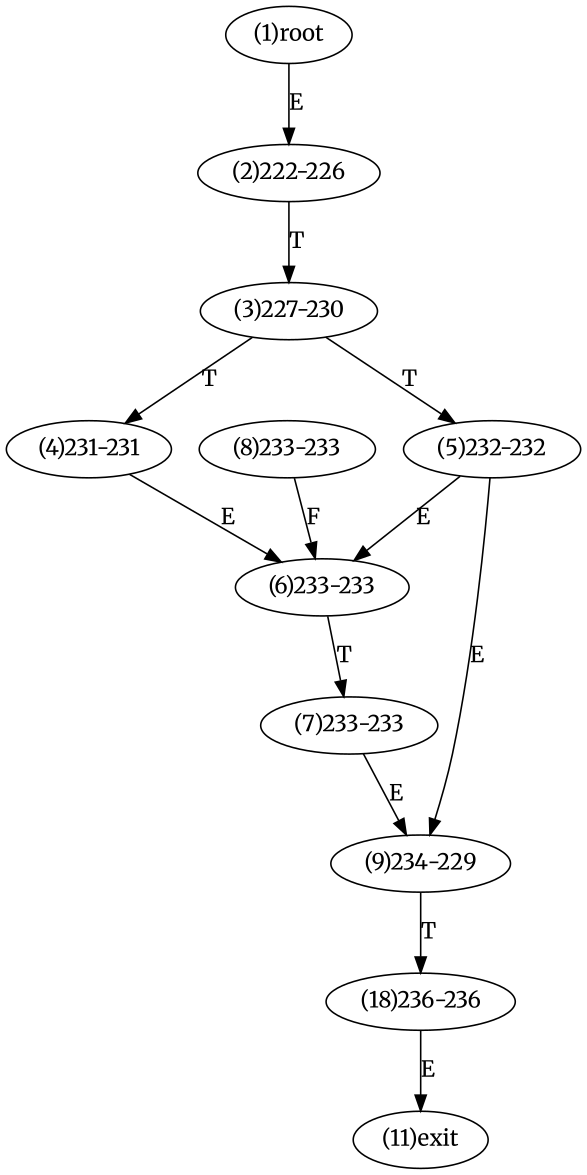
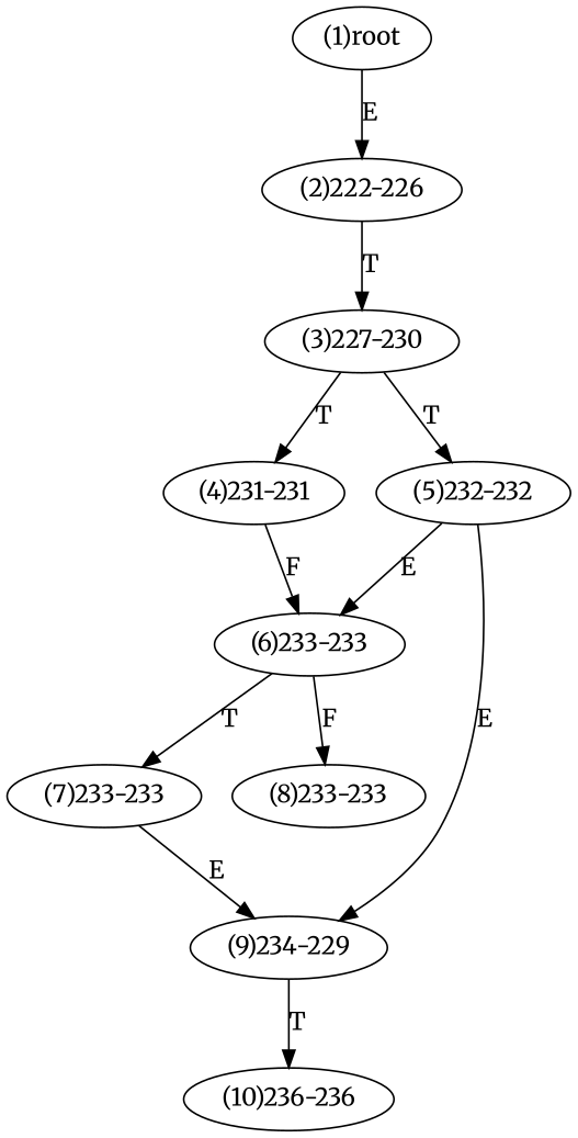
  digraph {
    fontname=Merriweather
    node [fontname=Merriweather]
    edge [fontname=Merriweather]
    n1 [label="(1)root"]
    n2 [label="(2)222-226"]
    n3 [label="(3)227-230"]
    n4 [label="(4)231-231"]
    n5 [label="(5)232-232"]
-   n6 [label="(18)236-236"]
-   n7 [label="(11)exit"]
+   n6 [label="(10)236-236"]
    n8 [label="(6)233-233"]
    n9 [label="(9)234-229"]
    n10 [label="(7)233-233"]
    n11 [label="(8)233-233"]
    n1 -> n2 [label=E]
    n2 -> n3 [label=T]
    n3 -> n4 [label=T]
    n3 -> n5 [label=T]
-   n4 -> n8 [label=E]
+   n4 -> n8 [label=F]
    n5 -> n8 [label=E]
    n5 -> n9 [label=E]
-   n6 -> n7 [label=E]
    n8 -> n10 [label=T]
-   n11 -> n8 [label=F]
+   n8 -> n11 [label=F]
    n9 -> n6 [label=T]
    n10 -> n9 [label=E]
  }
